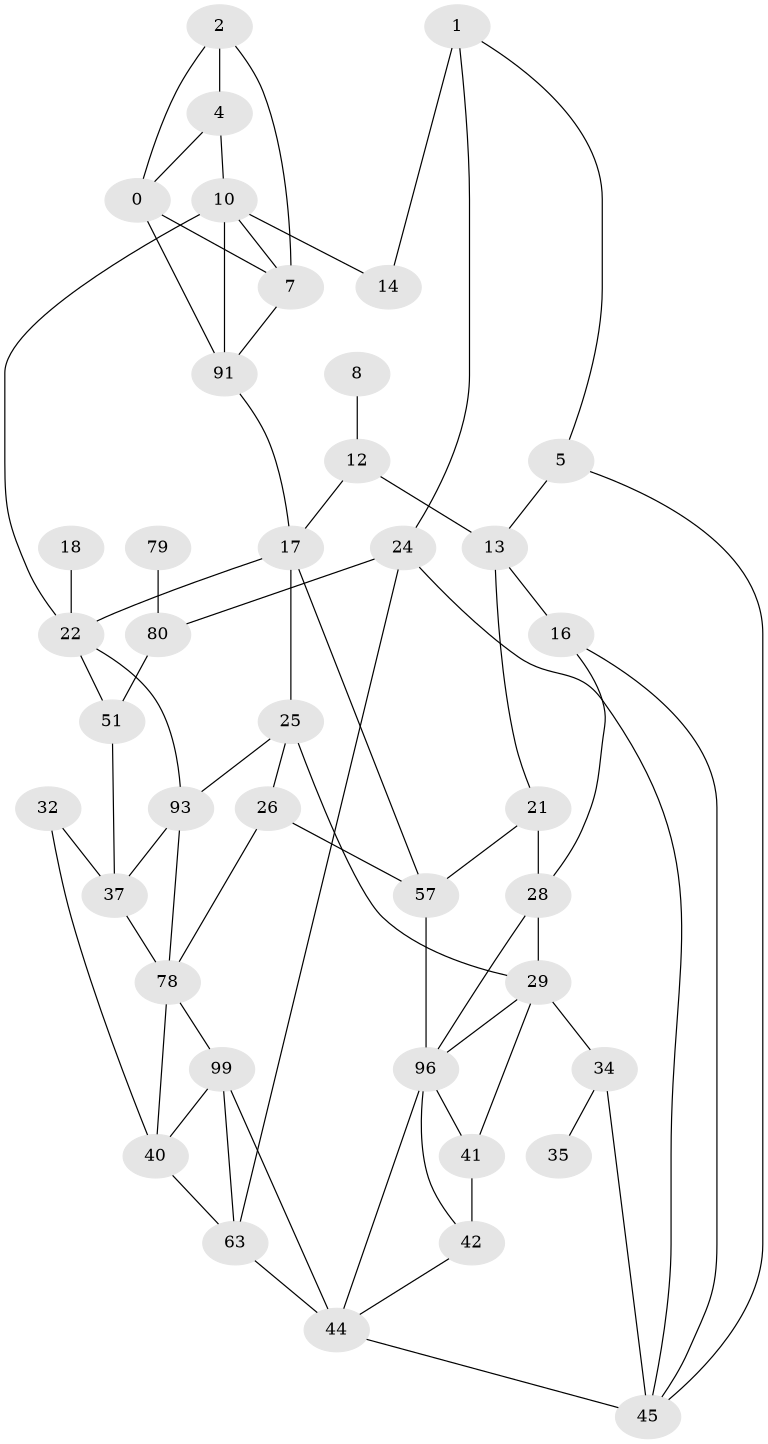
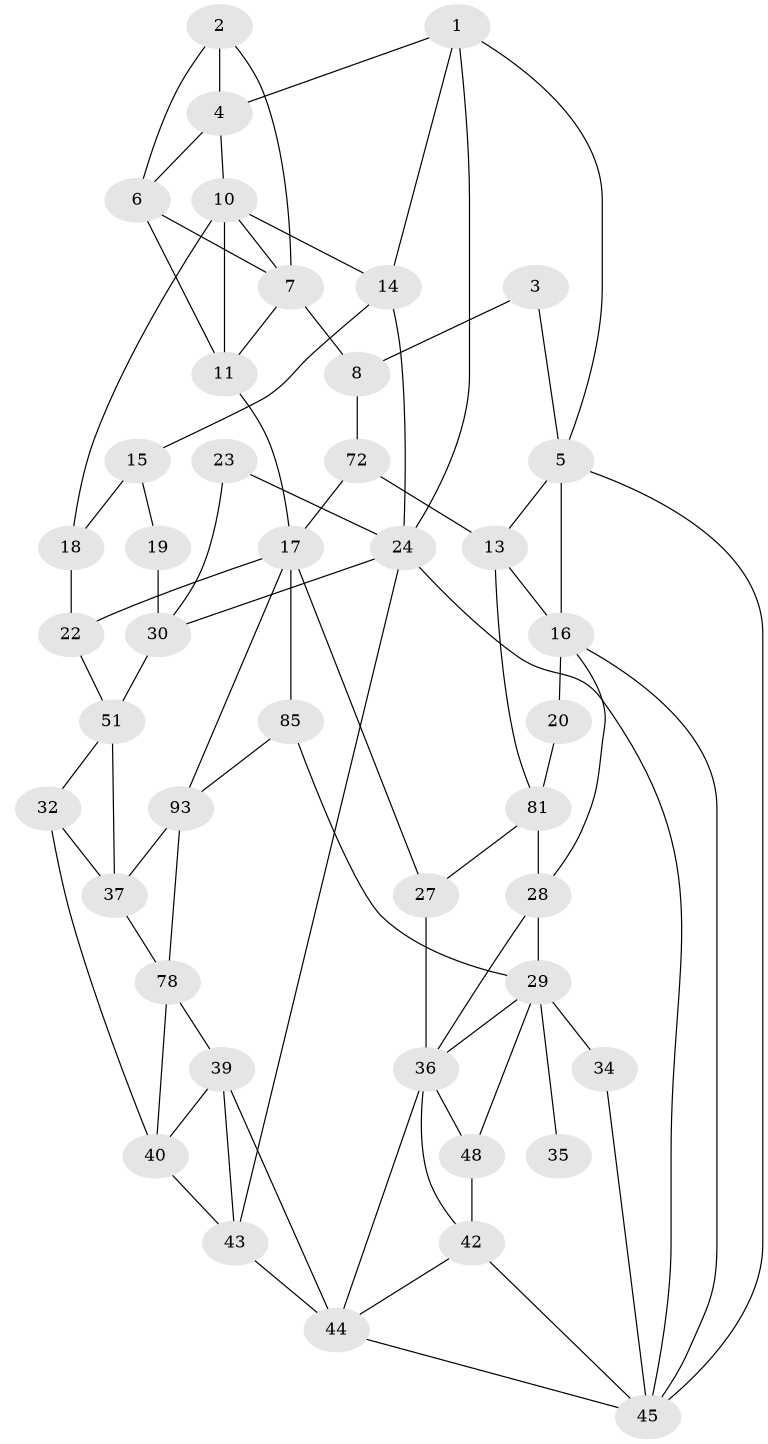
  graph {
    node [color=gray90 style=filled]
    edge [weight=1.0]
    1
    4
    5
    14
    24
-   6 [label=0]
+   6
    10
    13
    16
    45
-   30 [label=80]
-   43 [label=63]
+   15
+   30
+   43
    2
    7
-   11 [label=91]
+   11
    8
-   12
+   3
+   12 [label=72]
    18
-   21
+   21 [label=81]
+   20
    28
    17
    22
-   25
-   27 [label=57]
-   19 [label=79]
-   36 [label=96]
+   25 [label=85]
+   27
+   19
+   36
    29
    n31 [label=51]
    n32 [label=93]
-   26
+   23
    32
    37
    n37 [label=78]
    44
    40
-   39 [label=99]
-   41
+   39
+   41 [label=48]
    42
    34
    35
+   1 -- 4
    1 -- 5
    1 -- 14
    1 -- 24
    4 -- 6
    4 -- 10
    5 -- 13
+   5 -- 16
    5 -- 45
+   14 -- 24
+   14 -- 15
    24 -- 45
    24 -- 30
    24 -- 43
    6 -- 7
    6 -- 11
    10 -- 14
    10 -- 7
    10 -- 11
-   10 -- 22 [weight=2.0]
+   10 -- 18 [weight=2.0]
    13 -- 16
    13 -- 21
    16 -- 45
+   16 -- 20 [weight=2.0]
    16 -- 28
+   15 -- 18 [weight=2.0]
+   15 -- 19
    30 -- n31 [weight=3.0]
    43 -- 44 [weight=2.0]
    2 -- 4 [weight=2.0]
    2 -- 6 [weight=2.0]
    2 -- 7
    7 -- 11
+   7 -- 8 [weight=2.0]
    11 -- 17
    8 -- 12
+   3 -- 5
+   3 -- 8
    12 -- 13
    12 -- 17
    18 -- 22 [weight=2.0]
    21 -- 28 [weight=2.0]
    21 -- 27
+   20 -- 21 [weight=2.0]
    28 -- 36
    28 -- 29 [weight=2.0]
    17 -- 22
    17 -- 25
    17 -- 27
    22 -- n31
-   22 -- n32
+   17 -- n32
    25 -- 29
    25 -- n32
-   25 -- 26
    27 -- 36
    19 -- 30
    36 -- 44
    36 -- 41 [weight=2.0]
    36 -- 42
    29 -- 36
    29 -- 41
    29 -- 34 [weight=2.0]
+   n31 -- 32
    n31 -- 37
    n32 -- 37
    n32 -- n37
-   26 -- 27
-   26 -- n37
+   23 -- 24 [weight=2.0]
+   23 -- 30
    32 -- 37
    32 -- 40
    37 -- n37 [weight=2.0]
    n37 -- 40
    n37 -- 39
    44 -- 45
    40 -- 43
    39 -- 43 [weight=2.0]
    39 -- 44
    39 -- 40
    41 -- 42 [weight=3.0]
+   42 -- 45
    42 -- 44
    34 -- 45
-   34 -- 35 [weight=3.0]
+   29 -- 35 [weight=3.0]
  }
